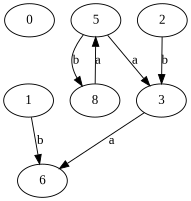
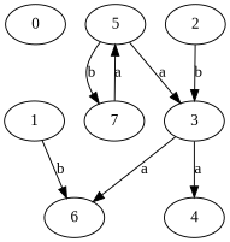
  strict digraph {
    fontname="Liberation Serif"
    node [fontname="Liberation Serif"]
    edge [fontname="Liberation Serif"]
    0
    3
+   4
    6
    5
-   7 [label=8]
+   7
    1
    2
+   3 -> 4 [label=a]
    3 -> 6 [label=a]
    5 -> 3 [label=a]
    5 -> 7 [label=b]
    7 -> 5 [label=a]
    1 -> 6 [label=b]
    2 -> 3 [label=b]
  }
